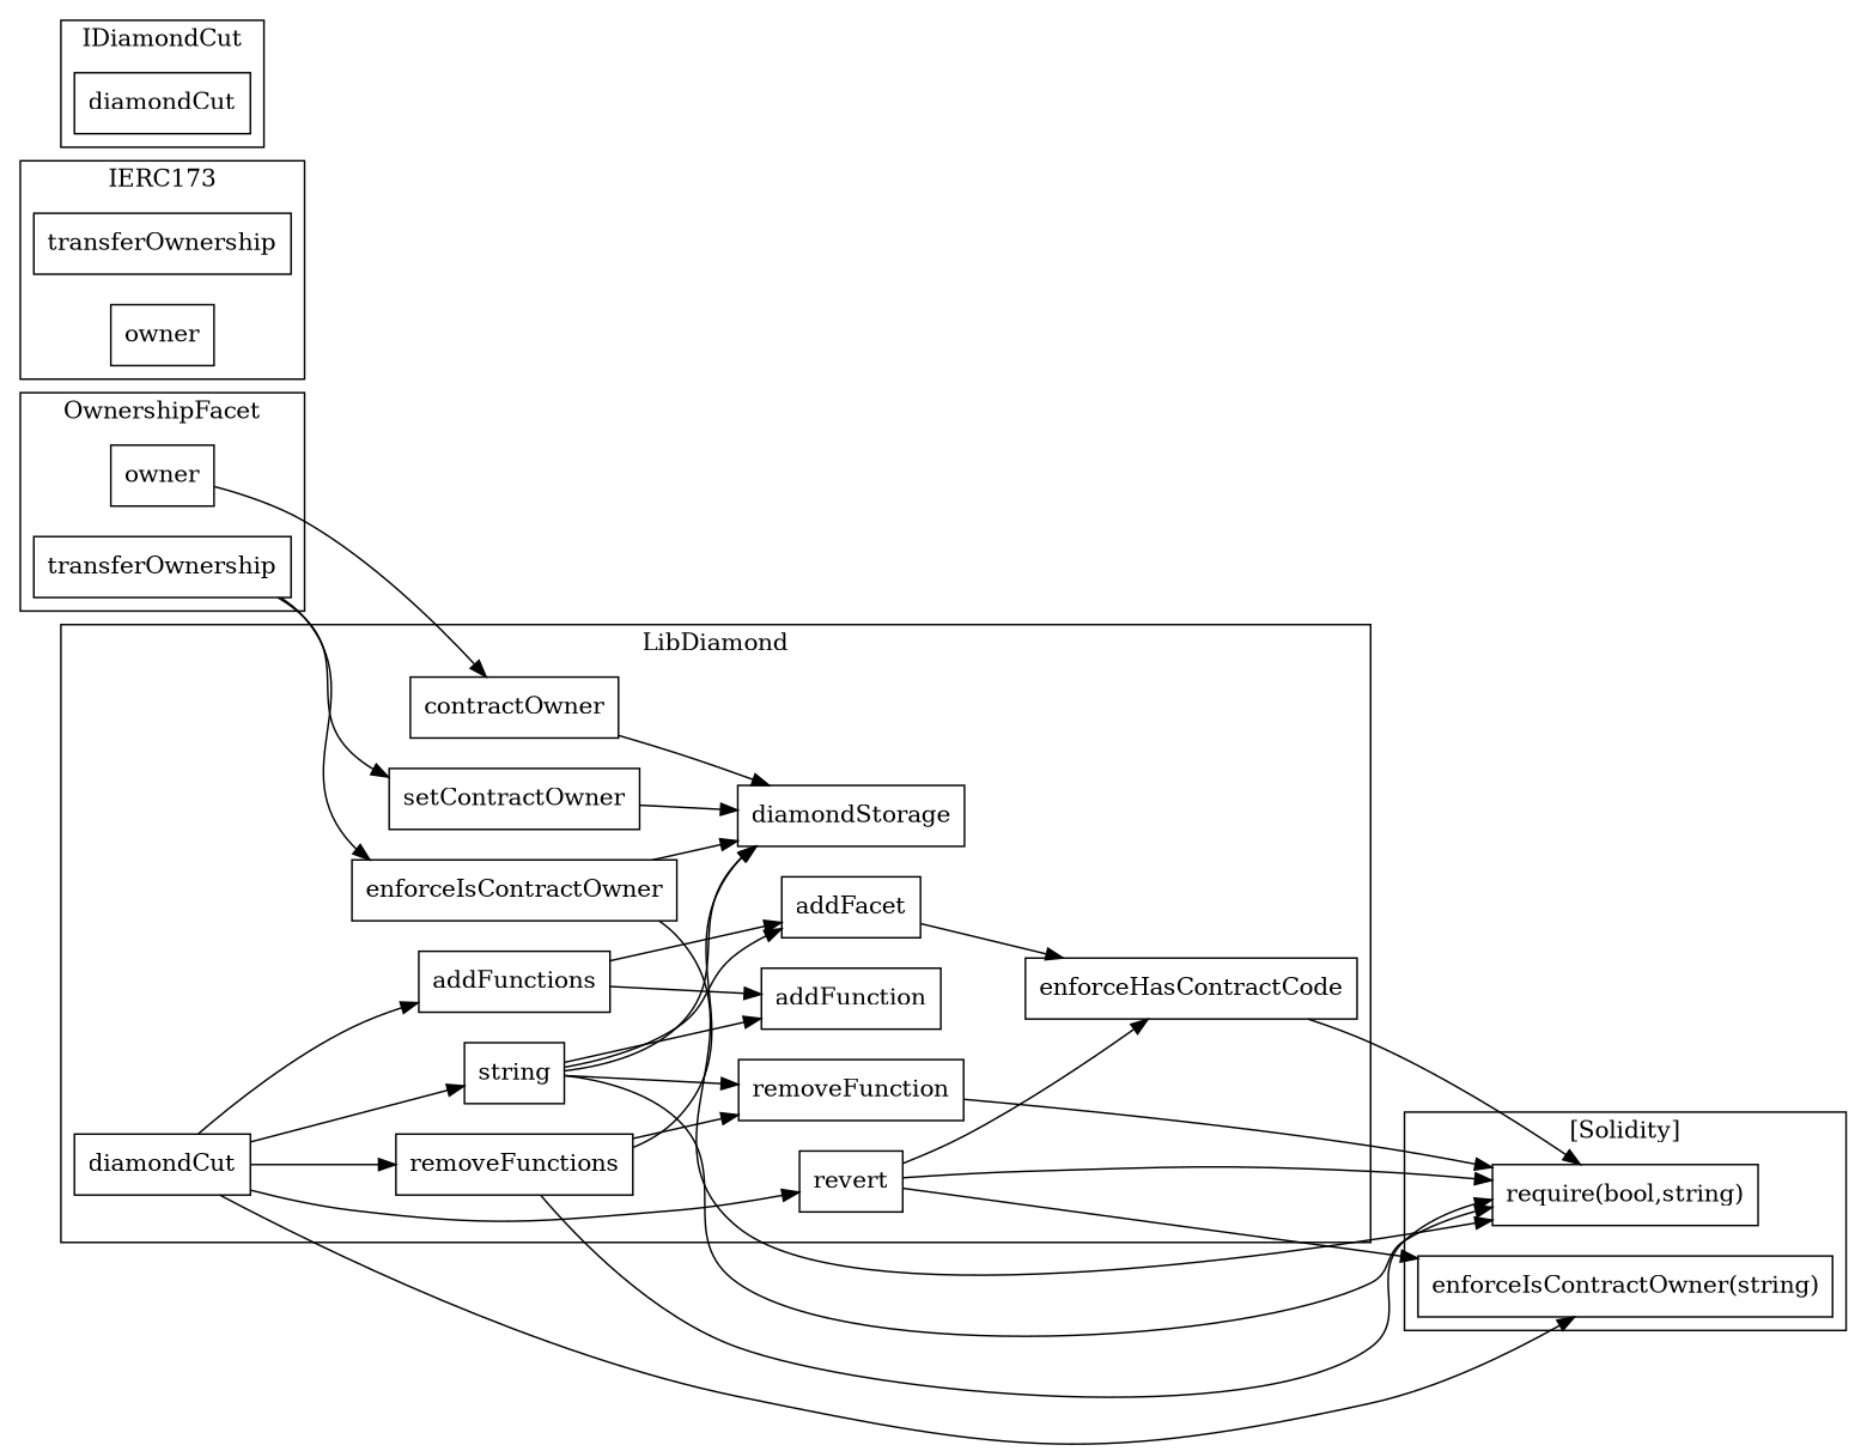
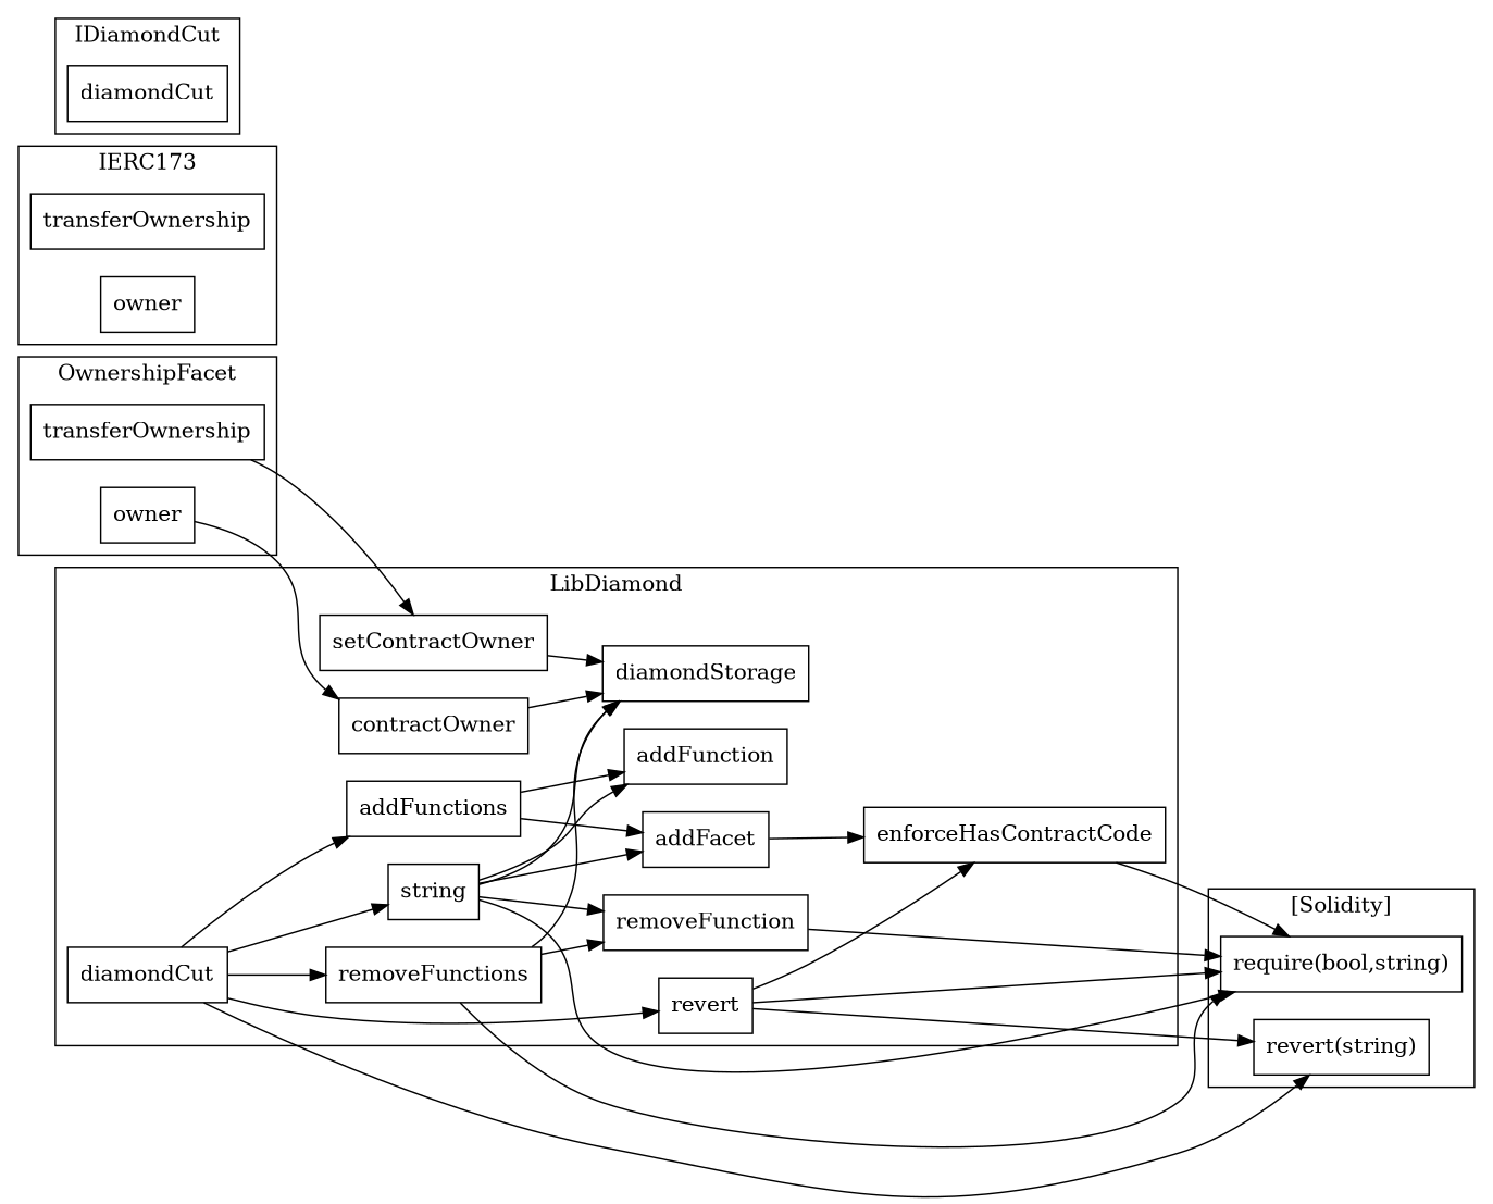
  strict digraph {
    rankdir=LR
    node [shape=box]
    n1 [label=addFunction]
    n2 [label=diamondCut]
    n3 [label=removeFunctions]
    n4 [label=revert]
    n5 [label=string]
    n6 [label=addFunctions]
-   n7 [label=enforceIsContractOwner]
    n8 [label=diamondStorage]
    n9 [label=addFacet]
    n10 [label=enforceHasContractCode]
    n11 [label=removeFunction]
    n12 [label=contractOwner]
    n13 [label=setContractOwner]
    n14 [label=transferOwnership]
    n15 [label=owner]
    n16 [label=diamondCut]
    n17 [label=owner]
    n18 [label=transferOwnership]
-   "revert(string)" [label="enforceIsContractOwner(string)"]
+   "revert(string)"
    "require(bool,string)"
    subgraph cluster_1 {
      label=LibDiamond
      n1
      n2
      n3
      n4
      n5
      n6
-     n7
      n8
      n9
      n10
      n11
      n12
      n13
    }
    subgraph cluster_2 {
      label=IERC173
      n14
      n15
    }
    subgraph cluster_3 {
      label=IDiamondCut
      n16
    }
    subgraph cluster_4 {
      label=OwnershipFacet
      n17
      n18
    }
    subgraph cluster_5 {
      label="[Solidity]"
      "revert(string)"
      "require(bool,string)"
    }
    n2 -> n3
    n2 -> n4
    n2 -> n5
    n2 -> n6
    n2 -> "revert(string)"
    n3 -> n8
    n3 -> n11
    n3 -> "require(bool,string)"
    n4 -> n10
    n4 -> "revert(string)"
    n4 -> "require(bool,string)"
    n5 -> n1
    n5 -> n8
    n5 -> n9
    n5 -> n11
    n5 -> "require(bool,string)"
    n6 -> n1
    n6 -> n9
-   n7 -> n8
-   n7 -> "require(bool,string)"
    n9 -> n10
    n10 -> "require(bool,string)"
    n11 -> "require(bool,string)"
    n12 -> n8
    n13 -> n8
    n17 -> n12
-   n18 -> n7
    n18 -> n13
  }
